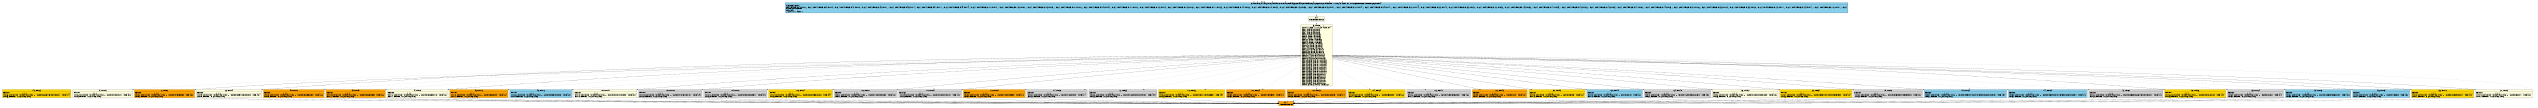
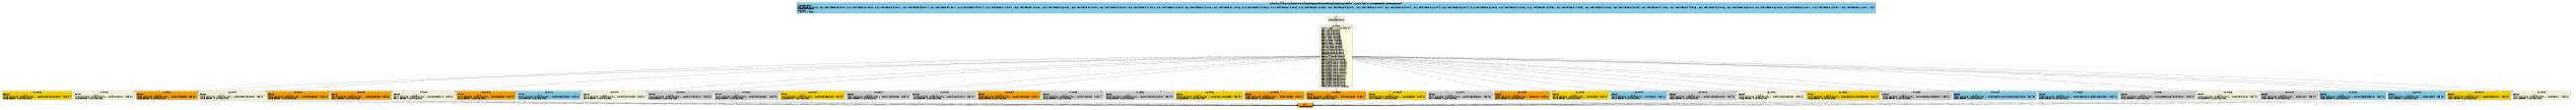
  digraph {
    fontname="DejaVu Serif"
    node [fillcolor=lightgrey fontname="DejaVu Serif" shape=record style=filled]
    edge [fontname="DejaVu Serif" style=dotted]
    n1 [fillcolor=lightyellow label="{81\:\ ?|MTH_ENTER_BLOCK\l}"]
    n2 [fillcolor=lightyellow label="{83\:\ 0x0000|0x0000: SWITCH  (r1 I:?? A[D('action' int)])\l case 1: goto B:160:0x0075\l case 2: goto B:158:0x0072\l case 4: goto B:156:0x006f\l case 8: goto B:154:0x006c\l case 16: goto B:152:0x0069\l case 32: goto B:150:0x0066\l case 64: goto B:148:0x0063\l case 128: goto B:146:0x0060\l case 256: goto B:144:0x005d\l case 512: goto B:142:0x005a\l case 1024: goto B:140:0x0057\l case 2048: goto B:138:0x0054\l case 4096: goto B:136:0x0051\l case 8192: goto B:134:0x004e\l case 16384: goto B:132:0x004b\l case 32768: goto B:130:0x0048\l case 65536: goto B:128:0x0045\l case 131072: goto B:126:0x0042\l case 262144: goto B:124:0x003f\l case 524288: goto B:122:0x003c\l case 2097152: goto B:120:0x0039\l case 16908342: goto B:118:0x0036\l case 16908343: goto B:116:0x0033\l case 16908344: goto B:114:0x0030\l case 16908345: goto B:112:0x002d\l case 16908346: goto B:110:0x002a\l case 16908347: goto B:108:0x0027\l case 16908348: goto B:106:0x0024\l case 16908349: goto B:104:0x0021\l case 16908354: goto B:102:0x001e\l case 16908356: goto B:100:0x001b\l case 16908357: goto B:98:0x0018\l case 16908358: goto B:96:0x0015\l case 16908359: goto B:94:0x0012\l case 16908360: goto B:92:0x000f\l case 16908361: goto B:90:0x000c\l case 16908362: goto B:88:0x0009\l case 16908372: goto B:86:0x0006\l default: goto B:84:0x0003  (LINE:4230)\l}"]
    n3 [fillcolor=lightyellow label="{84\:\ 0x0003|RETURN\l|0x0003: CONST_STR  (r0 I:java.lang.String) =  \"ACTION_UNKNOWN\"  (LINE:4308)\l0x0005: RETURN  (r0 I:java.lang.String) \l}"]
    n4 [fillcolor=orange label="{86\:\ 0x0006|RETURN\l|0x0006: CONST_STR  (r0 I:java.lang.String) =  \"ACTION_IME_ENTER\"  (LINE:4306)\l0x0008: RETURN  (r0 I:java.lang.String) \l}"]
    n5 [fillcolor=lightyellow label="{88\:\ 0x0009|RETURN\l|0x0009: CONST_STR  (r0 I:java.lang.String) =  \"ACTION_PRESS_AND_HOLD\"  (LINE:4304)\l0x000b: RETURN  (r0 I:java.lang.String) \l}"]
    n6 [fillcolor=orange label="{90\:\ 0x000c|RETURN\l|0x000c: CONST_STR  (r0 I:java.lang.String) =  \"ACTION_PAGE_RIGHT\"  (LINE:4288)\l0x000e: RETURN  (r0 I:java.lang.String) \l}"]
    n7 [fillcolor=orange label="{92\:\ 0x000f|RETURN\l|0x000f: CONST_STR  (r0 I:java.lang.String) =  \"ACTION_PAGE_LEFT\"  (LINE:4286)\l0x0011: RETURN  (r0 I:java.lang.String) \l}"]
    n8 [fillcolor=lightyellow label="{94\:\ 0x0012|RETURN\l|0x0012: CONST_STR  (r0 I:java.lang.String) =  \"ACTION_PAGE_DOWN\"  (LINE:4282)\l0x0014: RETURN  (r0 I:java.lang.String) \l}"]
    n9 [fillcolor=orange label="{96\:\ 0x0015|RETURN\l|0x0015: CONST_STR  (r0 I:java.lang.String) =  \"ACTION_PAGE_UP\"  (LINE:4284)\l0x0017: RETURN  (r0 I:java.lang.String) \l}"]
    n10 [fillcolor=skyblue label="{98\:\ 0x0018|RETURN\l|0x0018: CONST_STR  (r0 I:java.lang.String) =  \"ACTION_HIDE_TOOLTIP\"  (LINE:4302)\l0x001a: RETURN  (r0 I:java.lang.String) \l}"]
    n11 [fillcolor=lightyellow label="{100\:\ 0x001b|RETURN\l|0x001b: CONST_STR  (r0 I:java.lang.String) =  \"ACTION_SHOW_TOOLTIP\"  (LINE:4300)\l0x001d: RETURN  (r0 I:java.lang.String) \l}"]
    n12 [label="{102\:\ 0x001e|RETURN\l|0x001e: CONST_STR  (r0 I:java.lang.String) =  \"ACTION_MOVE_WINDOW\"  (LINE:4298)\l0x0020: RETURN  (r0 I:java.lang.String) \l}"]
    n13 [label="{104\:\ 0x0021|RETURN\l|0x0021: CONST_STR  (r0 I:java.lang.String) =  \"ACTION_SET_PROGRESS\"  (LINE:4296)\l0x0023: RETURN  (r0 I:java.lang.String) \l}"]
    n14 [fillcolor=gold label="{106\:\ 0x0024|RETURN\l|0x0024: CONST_STR  (r0 I:java.lang.String) =  \"ACTION_CONTEXT_CLICK\"  (LINE:4294)\l0x0026: RETURN  (r0 I:java.lang.String) \l}"]
    n15 [label="{108\:\ 0x0027|RETURN\l|0x0027: CONST_STR  (r0 I:java.lang.String) =  \"ACTION_SCROLL_RIGHT\"  (LINE:4280)\l0x0029: RETURN  (r0 I:java.lang.String) \l}"]
    n16 [label="{110\:\ 0x002a|RETURN\l|0x002a: CONST_STR  (r0 I:java.lang.String) =  \"ACTION_SCROLL_DOWN\"  (LINE:4278)\l0x002c: RETURN  (r0 I:java.lang.String) \l}"]
    n17 [fillcolor=orange label="{112\:\ 0x002d|RETURN\l|0x002d: CONST_STR  (r0 I:java.lang.String) =  \"ACTION_SCROLL_LEFT\"  (LINE:4276)\l0x002f: RETURN  (r0 I:java.lang.String) \l}"]
    n18 [label="{114\:\ 0x0030|RETURN\l|0x0030: CONST_STR  (r0 I:java.lang.String) =  \"ACTION_SCROLL_UP\"  (LINE:4274)\l0x0032: RETURN  (r0 I:java.lang.String) \l}"]
    n19 [label="{116\:\ 0x0033|RETURN\l|0x0033: CONST_STR  (r0 I:java.lang.String) =  \"ACTION_SCROLL_TO_POSITION\"  (LINE:4292)\l0x0035: RETURN  (r0 I:java.lang.String) \l}"]
    n20 [fillcolor=gold label="{118\:\ 0x0036|RETURN\l|0x0036: CONST_STR  (r0 I:java.lang.String) =  \"ACTION_SHOW_ON_SCREEN\"  (LINE:4290)\l0x0038: RETURN  (r0 I:java.lang.String) \l}"]
    n21 [fillcolor=orange label="{120\:\ 0x0039|RETURN\l|0x0039: CONST_STR  (r0 I:java.lang.String) =  \"ACTION_SET_TEXT\"  (LINE:4272)\l0x003b: RETURN  (r0 I:java.lang.String) \l}"]
    n22 [fillcolor=orange label="{122\:\ 0x003c|RETURN\l|0x003c: CONST_STR  (r0 I:java.lang.String) =  \"ACTION_COLLAPSE\"  (LINE:4270)\l0x003e: RETURN  (r0 I:java.lang.String) \l}"]
    n23 [fillcolor=gold label="{124\:\ 0x003f|RETURN\l|0x003f: CONST_STR  (r0 I:java.lang.String) =  \"ACTION_EXPAND\"  (LINE:4268)\l0x0041: RETURN  (r0 I:java.lang.String) \l}"]
    n24 [label="{126\:\ 0x0042|RETURN\l|0x0042: CONST_STR  (r0 I:java.lang.String) =  \"ACTION_SET_SELECTION\"  (LINE:4266)\l0x0044: RETURN  (r0 I:java.lang.String) \l}"]
    n25 [fillcolor=orange label="{128\:\ 0x0045|RETURN\l|0x0045: CONST_STR  (r0 I:java.lang.String) =  \"ACTION_CUT\"  (LINE:4260)\l0x0047: RETURN  (r0 I:java.lang.String) \l}"]
    n26 [fillcolor=gold label="{130\:\ 0x0048|RETURN\l|0x0048: CONST_STR  (r0 I:java.lang.String) =  \"ACTION_PASTE\"  (LINE:4264)\l0x004a: RETURN  (r0 I:java.lang.String) \l}"]
    n27 [fillcolor=skyblue label="{132\:\ 0x004b|RETURN\l|0x004b: CONST_STR  (r0 I:java.lang.String) =  \"ACTION_COPY\"  (LINE:4262)\l0x004d: RETURN  (r0 I:java.lang.String) \l}"]
    n28 [label="{134\:\ 0x004e|RETURN\l|0x004e: CONST_STR  (r0 I:java.lang.String) =  \"ACTION_SCROLL_BACKWARD\"  (LINE:4258)\l0x0050: RETURN  (r0 I:java.lang.String) \l}"]
    n29 [fillcolor=lightyellow label="{136\:\ 0x0051|RETURN\l|0x0051: CONST_STR  (r0 I:java.lang.String) =  \"ACTION_SCROLL_FORWARD\"  (LINE:4256)\l0x0053: RETURN  (r0 I:java.lang.String) \l}"]
    n30 [fillcolor=gold label="{138\:\ 0x0054|RETURN\l|0x0054: CONST_STR  (r0 I:java.lang.String) =  \"ACTION_PREVIOUS_HTML_ELEMENT\"  (LINE:4254)\l0x0056: RETURN  (r0 I:java.lang.String) \l}"]
    n31 [label="{140\:\ 0x0057|RETURN\l|0x0057: CONST_STR  (r0 I:java.lang.String) =  \"ACTION_NEXT_HTML_ELEMENT\"  (LINE:4252)\l0x0059: RETURN  (r0 I:java.lang.String) \l}"]
    n32 [fillcolor=skyblue label="{142\:\ 0x005a|RETURN\l|0x005a: CONST_STR  (r0 I:java.lang.String) =  \"ACTION_PREVIOUS_AT_MOVEMENT_GRANULARITY\"  (LINE:4250)\l0x005c: RETURN  (r0 I:java.lang.String) \l}"]
    n33 [fillcolor=skyblue label="{144\:\ 0x005d|RETURN\l|0x005d: CONST_STR  (r0 I:java.lang.String) =  \"ACTION_NEXT_AT_MOVEMENT_GRANULARITY\"  (LINE:4248)\l0x005f: RETURN  (r0 I:java.lang.String) \l}"]
    n34 [label="{146\:\ 0x0060|RETURN\l|0x0060: CONST_STR  (r0 I:java.lang.String) =  \"ACTION_CLEAR_ACCESSIBILITY_FOCUS\"  (LINE:4246)\l0x0062: RETURN  (r0 I:java.lang.String) \l}"]
-   n35 [fillcolor=gold label="{150\:\ 0x0066|RETURN\l|0x0066: CONST_STR  (r0 I:java.lang.String) =  \"ACTION_LONG_CLICK\"  (LINE:4242)\l0x0068: RETURN  (r0 I:java.lang.String) \l}"]
+   n35 [fillcolor=lightyellow label="{150\:\ 0x0066|RETURN\l|0x0066: CONST_STR  (r0 I:java.lang.String) =  \"ACTION_LONG_CLICK\"  (LINE:4242)\l0x0068: RETURN  (r0 I:java.lang.String) \l}"]
    n36 [label="{152\:\ 0x0069|RETURN\l|0x0069: CONST_STR  (r0 I:java.lang.String) =  \"ACTION_CLICK\"  (LINE:4240)\l0x006b: RETURN  (r0 I:java.lang.String) \l}"]
    n37 [fillcolor=skyblue label="{154\:\ 0x006c|RETURN\l|0x006c: CONST_STR  (r0 I:java.lang.String) =  \"ACTION_CLEAR_SELECTION\"  (LINE:4238)\l0x006e: RETURN  (r0 I:java.lang.String) \l}"]
    n38 [fillcolor=skyblue label="{156\:\ 0x006f|RETURN\l|0x006f: CONST_STR  (r0 I:java.lang.String) =  \"ACTION_SELECT\"  (LINE:4236)\l0x0071: RETURN  (r0 I:java.lang.String) \l}"]
    n39 [fillcolor=gold label="{158\:\ 0x0072|RETURN\l|0x0072: CONST_STR  (r0 I:java.lang.String) =  \"ACTION_CLEAR_FOCUS\"  (LINE:4234)\l0x0074: RETURN  (r0 I:java.lang.String) \l}"]
    n40 [fillcolor=lightyellow label="{160\:\ 0x0075|RETURN\l|0x0075: CONST_STR  (r0 I:java.lang.String) =  \"ACTION_FOCUS\"  (LINE:4232)\l0x0077: RETURN  (r0 I:java.lang.String) \l}"]
    n41 [fillcolor=orange label="{82\:\ ?|MTH_EXIT_BLOCK\l}"]
    n42 [fillcolor=gold label="{148\:\ 0x0063|RETURN\l|0x0063: CONST_STR  (r0 I:java.lang.String) =  \"ACTION_ACCESSIBILITY_FOCUS\"  (LINE:4244)\l0x0065: RETURN  (r0 I:java.lang.String) \l}"]
    n43 [fillcolor=skyblue label="{private static java.lang.String androidx.core.view.accessibility.AccessibilityNodeInfoCompat.getActionSymbolicName((r1 I:int A[D('action' int), IMMUTABLE_TYPE, METHOD_ARGUMENT]))  | USE_LINES_HINTS\lCROSS_EDGE: B:87:0x0008 \-\> B:82:?, CROSS_EDGE: B:89:0x000b \-\> B:82:?, CROSS_EDGE: B:91:0x000e \-\> B:82:?, CROSS_EDGE: B:93:0x0011 \-\> B:82:?, CROSS_EDGE: B:95:0x0014 \-\> B:82:?, CROSS_EDGE: B:97:0x0017 \-\> B:82:?, CROSS_EDGE: B:99:0x001a \-\> B:82:?, CROSS_EDGE: B:101:0x001d \-\> B:82:?, CROSS_EDGE: B:103:0x0020 \-\> B:82:?, CROSS_EDGE: B:105:0x0023 \-\> B:82:?, CROSS_EDGE: B:107:0x0026 \-\> B:82:?, CROSS_EDGE: B:109:0x0029 \-\> B:82:?, CROSS_EDGE: B:111:0x002c \-\> B:82:?, CROSS_EDGE: B:113:0x002f \-\> B:82:?, CROSS_EDGE: B:115:0x0032 \-\> B:82:?, CROSS_EDGE: B:117:0x0035 \-\> B:82:?, CROSS_EDGE: B:119:0x0038 \-\> B:82:?, CROSS_EDGE: B:121:0x003b \-\> B:82:?, CROSS_EDGE: B:123:0x003e \-\> B:82:?, CROSS_EDGE: B:125:0x0041 \-\> B:82:?, CROSS_EDGE: B:127:0x0044 \-\> B:82:?, CROSS_EDGE: B:129:0x0047 \-\> B:82:?, CROSS_EDGE: B:131:0x004a \-\> B:82:?, CROSS_EDGE: B:133:0x004d \-\> B:82:?, CROSS_EDGE: B:135:0x0050 \-\> B:82:?, CROSS_EDGE: B:137:0x0053 \-\> B:82:?, CROSS_EDGE: B:139:0x0056 \-\> B:82:?, CROSS_EDGE: B:141:0x0059 \-\> B:82:?, CROSS_EDGE: B:143:0x005c \-\> B:82:?, CROSS_EDGE: B:145:0x005f \-\> B:82:?, CROSS_EDGE: B:147:0x0062 \-\> B:82:?, CROSS_EDGE: B:149:0x0065 \-\> B:82:?, CROSS_EDGE: B:151:0x0068 \-\> B:82:?, CROSS_EDGE: B:153:0x006b \-\> B:82:?, CROSS_EDGE: B:155:0x006e \-\> B:82:?, CROSS_EDGE: B:157:0x0071 \-\> B:82:?, CROSS_EDGE: B:159:0x0074 \-\> B:82:?, CROSS_EDGE: B:161:0x0077 \-\> B:82:?\lINLINE_NOT_NEEDED\lDebug Info:\l  \-1 \-0x0111: r1 'action' I\l}"]
    n1 -> n2
    n2 -> n3
    n2 -> n4 [style=solid]
    n2 -> n5 [style=solid]
    n2 -> n6
    n2 -> n7
    n2 -> n8 [style=solid]
    n2 -> n9
    n2 -> n10
    n2 -> n11 [style=solid]
    n2 -> n12 [style=solid]
    n2 -> n13
    n2 -> n14
    n2 -> n15 [style=solid]
    n2 -> n16 [style=solid]
    n2 -> n17
    n2 -> n18
    n2 -> n19
    n2 -> n20
    n2 -> n21
    n2 -> n22 [style=solid]
    n2 -> n23
    n2 -> n24
    n2 -> n25 [style=solid]
    n2 -> n26 [style=solid]
    n2 -> n27 [style=solid]
    n2 -> n28 [style=solid]
    n2 -> n29 [style=solid]
    n2 -> n30 [style=solid]
    n2 -> n31 [style=solid]
    n2 -> n32 [style=solid]
    n2 -> n33
    n2 -> n34
    n2 -> n35 [style=solid]
    n2 -> n36
    n2 -> n37
    n2 -> n38 [style=solid]
    n2 -> n39 [style=solid]
    n2 -> n40 [style=solid]
    n2 -> n41
    n3 -> n41
    n4 -> n41 [style=solid]
    n5 -> n41
    n6 -> n41 [style=solid]
    n7 -> n41 [style=solid]
    n8 -> n41 [style=solid]
    n9 -> n41
    n10 -> n41
    n11 -> n41 [style=solid]
    n12 -> n41 [style=solid]
    n13 -> n41
    n14 -> n41
    n15 -> n41
    n16 -> n41 [style=solid]
    n17 -> n41 [style=solid]
    n18 -> n41
    n19 -> n41 [style=solid]
    n20 -> n41
    n21 -> n41
    n22 -> n41 [style=solid]
    n23 -> n41 [style=solid]
    n24 -> n41 [style=solid]
    n25 -> n41
    n26 -> n41
    n27 -> n41
    n28 -> n41 [style=solid]
    n29 -> n41 [style=solid]
    n30 -> n41
    n31 -> n41 [style=solid]
    n32 -> n41 [style=solid]
    n33 -> n41
    n34 -> n41
    n35 -> n41
    n36 -> n41 [style=solid]
    n37 -> n41 [style=solid]
    n38 -> n41
    n39 -> n41
    n40 -> n41 [style=solid]
    n42 -> n41
    n43 -> n1
  }
